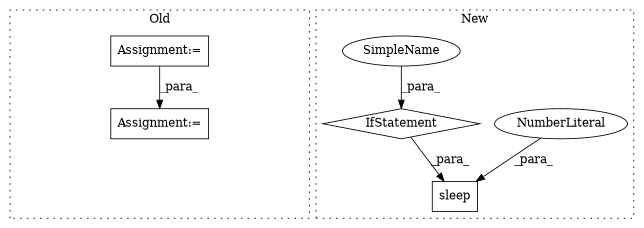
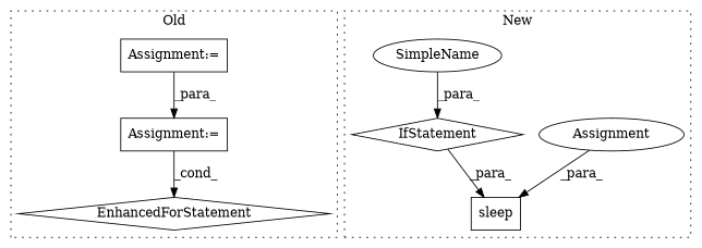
  digraph {
    node [a=7 l=1 shape=box]
+   n1 [a=70 l="57,2" label=EnhancedForStatement s="2884,3027" shape=diamond]
    n2 [label="Assignment:=" s=2839]
    n3 [label="Assignment:=" s=2811]
    n4 [a=32 l="6,1" label=sleep s="3475,3482"]
-   n5 [a=34 label=NumberLiteral s=3481 shape=ellipse]
+   n5 [a=34 label=Assignment s=3481 shape=ellipse]
    n6 [a=25 l="4,2" label=IfStatement s="3385,3411" shape=diamond]
    n7 [a=42 label=SimpleName shape=ellipse l=""]
    subgraph cluster_1 {
      label=Old
      style=dotted
+     n1
      n2
      n3
    }
    subgraph cluster_2 {
      label=New
      style=dotted
      n4
      n5
      n6
      n7
    }
+   n2 -> n1 [label=_cond_]
    n3 -> n2 [label=_para_]
    n5 -> n4 [label=_para_]
    n6 -> n4 [label=_para_]
    n7 -> n6 [label=_para_]
  }
